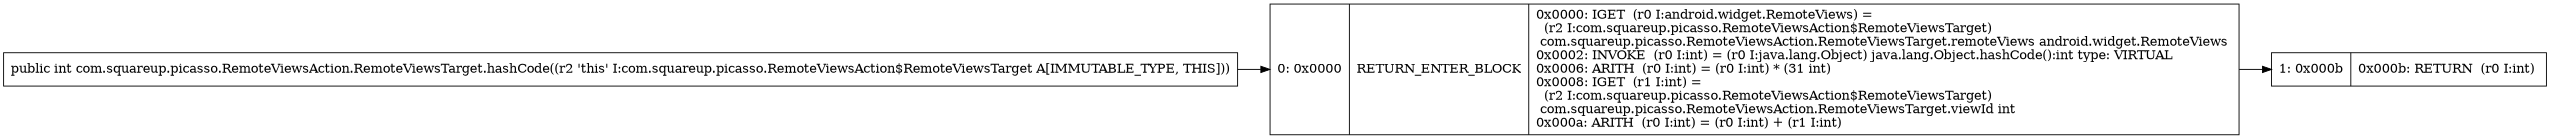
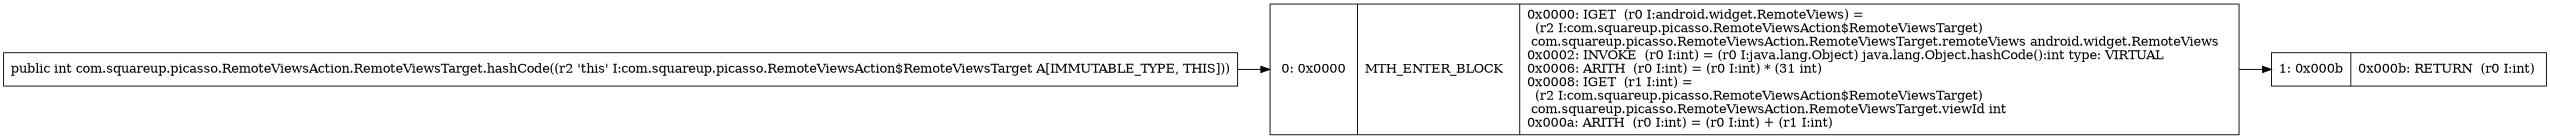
  digraph {
    rankdir=LR
    node [shape=record]
-   n1 [label="{0\:\ 0x0000|RETURN_ENTER_BLOCK\l|0x0000: IGET  (r0 I:android.widget.RemoteViews) = \l  (r2 I:com.squareup.picasso.RemoteViewsAction$RemoteViewsTarget)\l com.squareup.picasso.RemoteViewsAction.RemoteViewsTarget.remoteViews android.widget.RemoteViews \l0x0002: INVOKE  (r0 I:int) = (r0 I:java.lang.Object) java.lang.Object.hashCode():int type: VIRTUAL \l0x0006: ARITH  (r0 I:int) = (r0 I:int) * (31 int) \l0x0008: IGET  (r1 I:int) = \l  (r2 I:com.squareup.picasso.RemoteViewsAction$RemoteViewsTarget)\l com.squareup.picasso.RemoteViewsAction.RemoteViewsTarget.viewId int \l0x000a: ARITH  (r0 I:int) = (r0 I:int) + (r1 I:int) \l}"]
+   n1 [label="{0\:\ 0x0000|MTH_ENTER_BLOCK\l|0x0000: IGET  (r0 I:android.widget.RemoteViews) = \l  (r2 I:com.squareup.picasso.RemoteViewsAction$RemoteViewsTarget)\l com.squareup.picasso.RemoteViewsAction.RemoteViewsTarget.remoteViews android.widget.RemoteViews \l0x0002: INVOKE  (r0 I:int) = (r0 I:java.lang.Object) java.lang.Object.hashCode():int type: VIRTUAL \l0x0006: ARITH  (r0 I:int) = (r0 I:int) * (31 int) \l0x0008: IGET  (r1 I:int) = \l  (r2 I:com.squareup.picasso.RemoteViewsAction$RemoteViewsTarget)\l com.squareup.picasso.RemoteViewsAction.RemoteViewsTarget.viewId int \l0x000a: ARITH  (r0 I:int) = (r0 I:int) + (r1 I:int) \l}"]
    n2 [label="{1\:\ 0x000b|0x000b: RETURN  (r0 I:int) \l}"]
    n3 [label="{public int com.squareup.picasso.RemoteViewsAction.RemoteViewsTarget.hashCode((r2 'this' I:com.squareup.picasso.RemoteViewsAction$RemoteViewsTarget A[IMMUTABLE_TYPE, THIS])) }"]
    n1 -> n2
    n3 -> n1
  }
